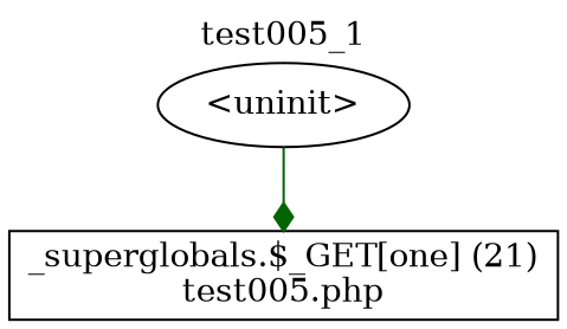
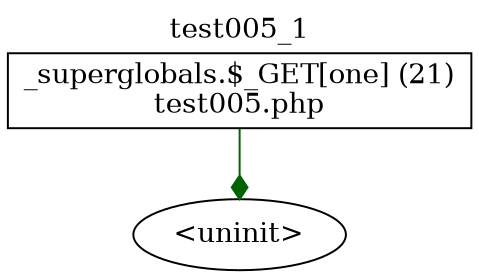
  digraph {
    label=test005_1
    labelloc=t
    n1 [label="_superglobals.$_GET[one] (21)\ntest005.php" shape=box]
    n2 [label="<uninit>" shape=ellipse]
-   n2 -> n1 [color=darkgreen arrowhead=diamond]
+   n1 -> n2 [color=darkgreen arrowhead=diamond]
  }
